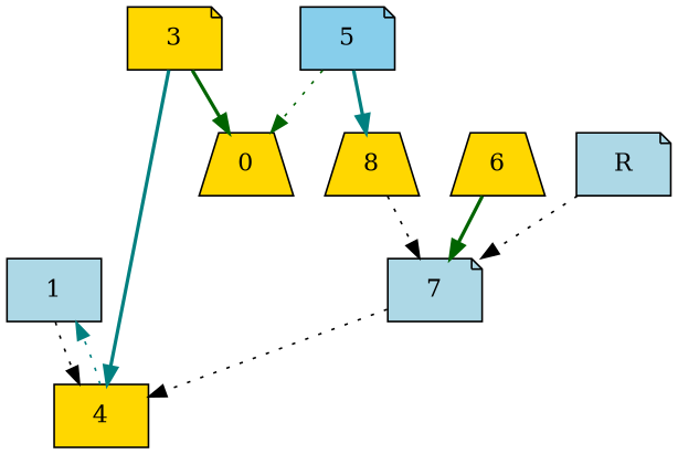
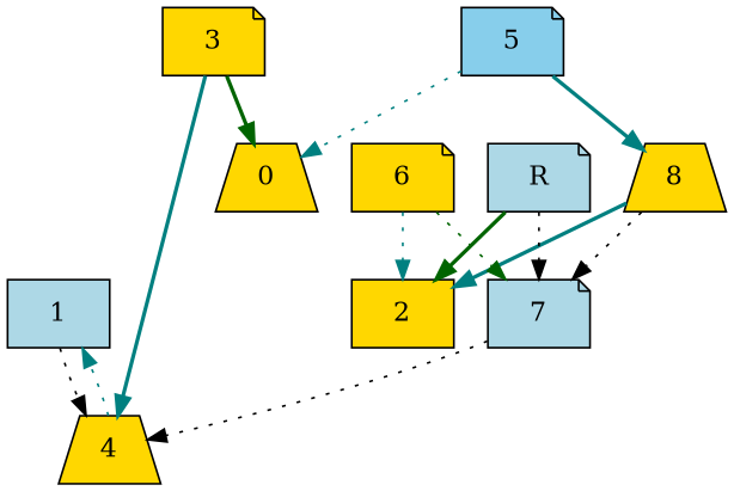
  digraph {
    node [fillcolor=gold shape=trapezium style=filled]
    edge [color=teal style=dotted]
    1 [fillcolor=lightblue shape=box]
-   4 [shape=box]
+   4
    3 [shape=note]
    n4 [label=0]
    5 [fillcolor=skyblue shape=note]
    8
+   2 [shape=box]
    7 [fillcolor=lightblue shape=note]
-   6
+   6 [shape=note]
    R [fillcolor=lightblue shape=note]
    1 -> 4 [color=black]
    4 -> 1
    3 -> 4 [style=bold]
    3 -> n4 [color=darkgreen style=bold]
-   5 -> n4 [color=darkgreen]
+   5 -> n4
    5 -> 8 [style=bold]
+   8 -> 2 [style=bold]
    8 -> 7 [color=black]
    7 -> 4 [color=black]
-   6 -> 7 [color=darkgreen style=bold]
+   6 -> 2
+   6 -> 7 [color=darkgreen]
+   R -> 2 [color=darkgreen style=bold]
    R -> 7 [color=black]
  }
